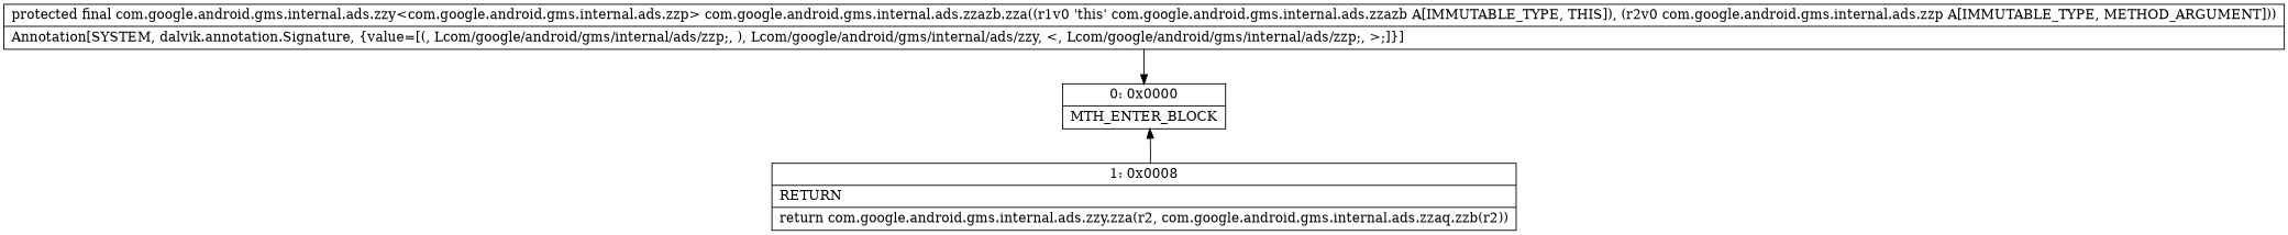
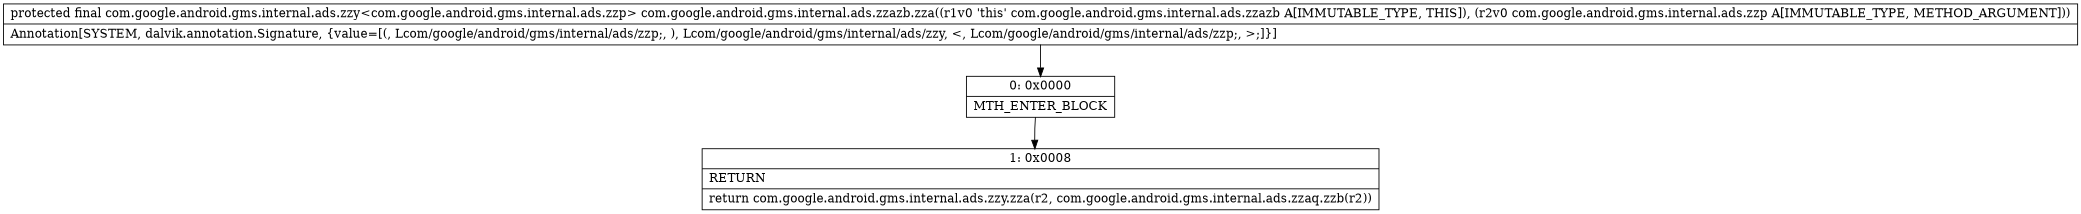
  digraph {
    node [shape=record]
    n1 [label="{0\:\ 0x0000|MTH_ENTER_BLOCK\l}"]
    n2 [label="{1\:\ 0x0008|RETURN\l|return com.google.android.gms.internal.ads.zzy.zza(r2, com.google.android.gms.internal.ads.zzaq.zzb(r2))\l}"]
    n3 [label="{protected final com.google.android.gms.internal.ads.zzy\<com.google.android.gms.internal.ads.zzp\> com.google.android.gms.internal.ads.zzazb.zza((r1v0 'this' com.google.android.gms.internal.ads.zzazb A[IMMUTABLE_TYPE, THIS]), (r2v0 com.google.android.gms.internal.ads.zzp A[IMMUTABLE_TYPE, METHOD_ARGUMENT]))  | Annotation[SYSTEM, dalvik.annotation.Signature, \{value=[(, Lcom\/google\/android\/gms\/internal\/ads\/zzp;, ), Lcom\/google\/android\/gms\/internal\/ads\/zzy, \<, Lcom\/google\/android\/gms\/internal\/ads\/zzp;, \>;]\}]\l}"]
-   n2 -> n1
+   n1 -> n2
    n3 -> n1
  }
